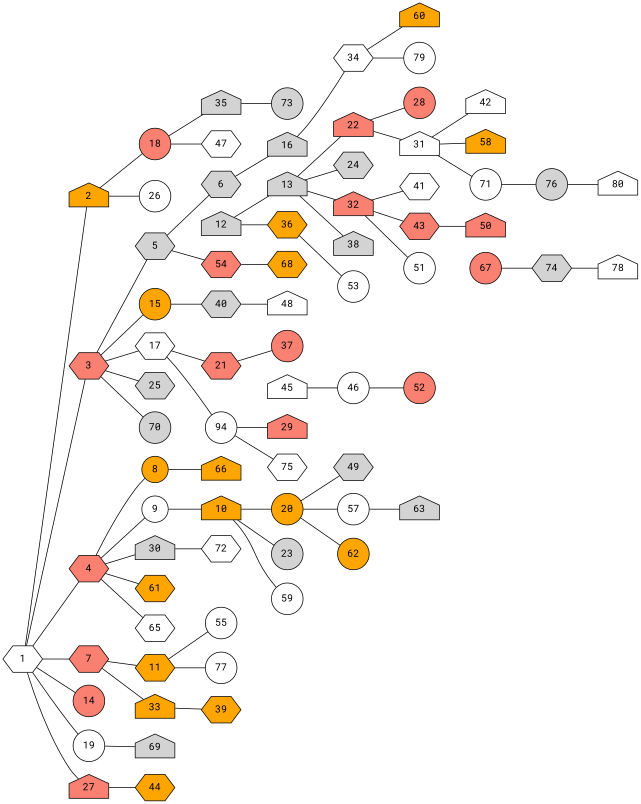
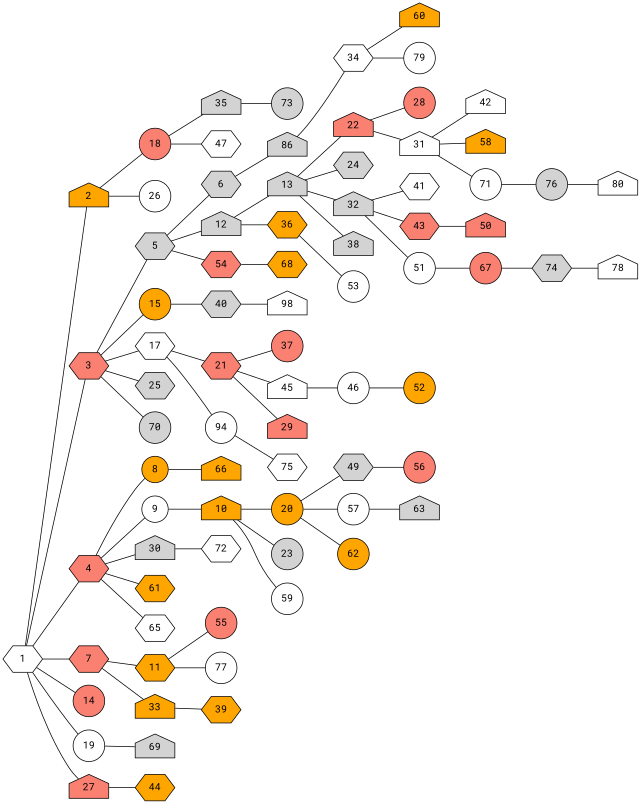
  graph {
    fontname="Roboto Mono"
    rankdir=LR
    node [fillcolor=white fontname="Roboto Mono" shape=circle style=filled]
    edge [fontname="Roboto Mono"]
    1 [shape=hexagon]
    2 [fillcolor=orange shape=house]
    3 [fillcolor=salmon shape=hexagon]
    4 [fillcolor=salmon shape=hexagon]
    7 [fillcolor=salmon shape=hexagon]
    14 [fillcolor=salmon]
    19
    27 [fillcolor=salmon shape=house]
    18 [fillcolor=salmon]
    26
    5 [fillcolor=lightgrey shape=hexagon]
    15 [fillcolor=orange]
    17 [shape=hexagon]
    25 [fillcolor=lightgrey shape=hexagon]
    70 [fillcolor=lightgrey]
    8 [fillcolor=orange]
    9
    30 [fillcolor=lightgrey shape=house]
    61 [fillcolor=orange shape=hexagon]
    65 [shape=hexagon]
    11 [fillcolor=orange shape=hexagon]
    33 [fillcolor=orange shape=house]
    69 [fillcolor=lightgrey shape=house]
    44 [fillcolor=orange shape=hexagon]
    35 [fillcolor=lightgrey shape=house]
    47 [shape=hexagon]
    6 [fillcolor=lightgrey shape=hexagon]
    12 [fillcolor=lightgrey shape=house]
    54 [fillcolor=salmon shape=hexagon]
    40 [fillcolor=lightgrey shape=hexagon]
    21 [fillcolor=salmon shape=hexagon]
    n32 [label=94]
    66 [fillcolor=orange shape=house]
    10 [fillcolor=orange shape=house]
    72 [shape=hexagon]
-   55
+   55 [fillcolor=salmon]
    77
    39 [fillcolor=orange shape=hexagon]
    73 [fillcolor=lightgrey]
-   16 [fillcolor=lightgrey shape=house]
+   16 [fillcolor=lightgrey shape=house label=86]
    13 [fillcolor=lightgrey shape=house]
    36 [fillcolor=orange shape=hexagon]
    68 [fillcolor=orange shape=hexagon]
-   48 [shape=house]
+   48 [shape=house label=98]
    29 [fillcolor=salmon shape=house]
    37 [fillcolor=salmon]
    45 [shape=house]
    75 [shape=hexagon]
    20 [fillcolor=orange]
    23 [fillcolor=lightgrey]
    59
    34 [shape=hexagon]
    22 [fillcolor=salmon shape=house]
    24 [fillcolor=lightgrey shape=hexagon]
-   32 [fillcolor=salmon shape=house]
+   32 [fillcolor=lightgrey shape=house]
    38 [fillcolor=lightgrey shape=house]
    53
    60 [fillcolor=orange shape=house]
    79
    49 [fillcolor=lightgrey shape=hexagon]
    57
    62 [fillcolor=orange]
+   56 [fillcolor=salmon]
    63 [fillcolor=lightgrey shape=house]
    28 [fillcolor=salmon]
    31 [shape=house]
    41 [shape=hexagon]
    43 [fillcolor=salmon shape=hexagon]
    51
    42 [shape=house]
    58 [fillcolor=orange shape=house]
    71
    50 [fillcolor=salmon shape=house]
    67 [fillcolor=salmon]
    46
-   52 [fillcolor=salmon]
+   52 [fillcolor=orange]
    76 [fillcolor=lightgrey]
    80 [shape=house]
    74 [fillcolor=lightgrey shape=hexagon]
    78 [shape=house]
    1 -- 2
    1 -- 3
    1 -- 4
    1 -- 7
    1 -- 14
    1 -- 19
    1 -- 27
    2 -- 18
    2 -- 26
    3 -- 5
    3 -- 15
    3 -- 17
    3 -- 25
    3 -- 70
    4 -- 8
    4 -- 9
    4 -- 30
    4 -- 61
    4 -- 65
    7 -- 11
    7 -- 33
    19 -- 69
    27 -- 44
    18 -- 35
    18 -- 47
    5 -- 6
+   5 -- 12
    5 -- 54
    15 -- 40
    17 -- 21
    17 -- n32
    8 -- 66
    9 -- 10
    30 -- 72
    11 -- 55
    11 -- 77
    33 -- 39
    35 -- 73
    6 -- 16
    12 -- 13
    12 -- 36
    54 -- 68
    40 -- 48
-   n32 -- 29
+   21 -- 29
    21 -- 37
+   21 -- 45
    n32 -- 75
    10 -- 20
    10 -- 23
    10 -- 59
    16 -- 34
    13 -- 22
    13 -- 24
    13 -- 32
    13 -- 38
    36 -- 53
    45 -- 46
    20 -- 49
    20 -- 57
    20 -- 62
    34 -- 60
    34 -- 79
    22 -- 28
    22 -- 31
    32 -- 41
    32 -- 43
    32 -- 51
+   49 -- 56
    57 -- 63
    31 -- 42
    31 -- 58
    31 -- 71
    43 -- 50
+   51 -- 67
    71 -- 76
    67 -- 74
    46 -- 52
    76 -- 80
    74 -- 78
  }
